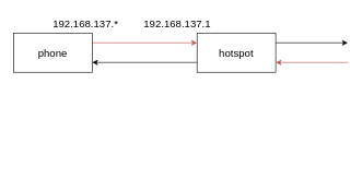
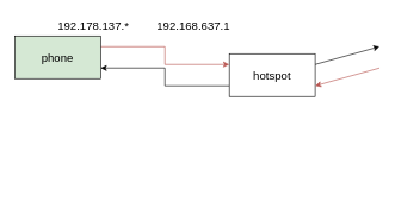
  <mxCell id="0" />
  <mxCell id="1" parent="0" />
  <mxCell id="2" value="" style="ellipse;whiteSpace=wrap;html=1;rotation=90;opacity=0;" vertex="1" parent="1"><mxGeometry x="382" y="190" width="120" height="80" as="geometry" /></mxCell>
  <mxCell id="3" style="edgeStyle=orthogonalEdgeStyle;rounded=0;orthogonalLoop=1;jettySize=auto;html=1;exitX=0;exitY=0.75;exitDx=0;exitDy=0;entryX=1;entryY=0.75;entryDx=0;entryDy=0;" parent="1" source="4" target="6" edge="1"><mxGeometry relative="1" as="geometry" /></mxCell>
- <mxCell id="4" value="&lt;font style=&quot;font-size: 16px;&quot;&gt;hotspot&lt;/font&gt;" style="rounded=0;whiteSpace=wrap;html=1;" parent="1" vertex="1"><mxGeometry x="300" y="50" width="120" height="60" as="geometry" /></mxCell>
+ <mxCell id="4" value="&lt;font style=&quot;font-size: 16px;&quot;&gt;hotspot&lt;/font&gt;" style="rounded=0;whiteSpace=wrap;html=1;" parent="1" vertex="1"><mxGeometry x="320" y="75" width="120" height="60" as="geometry" /></mxCell>
  <mxCell id="5" style="edgeStyle=orthogonalEdgeStyle;rounded=0;orthogonalLoop=1;jettySize=auto;html=1;exitX=1;exitY=0.25;exitDx=0;exitDy=0;entryX=0;entryY=0.25;entryDx=0;entryDy=0;fillColor=#f8cecc;strokeColor=#b85450;" parent="1" source="6" target="4" edge="1"><mxGeometry relative="1" as="geometry" /></mxCell>
- <mxCell id="6" value="&lt;font style=&quot;font-size: 16px;&quot;&gt;phone&lt;/font&gt;" style="rounded=0;whiteSpace=wrap;html=1;" parent="1" vertex="1"><mxGeometry x="20" y="50" width="120" height="60" as="geometry" /></mxCell>
+ <mxCell id="6" value="&lt;font style=&quot;font-size: 16px;&quot;&gt;phone&lt;/font&gt;" style="rounded=0;whiteSpace=wrap;html=1;fillColor=#d5e8d4;" parent="1" vertex="1"><mxGeometry x="20" y="50" width="120" height="60" as="geometry" /></mxCell>
  <mxCell id="7" value="" style="endArrow=classic;html=1;rounded=0;exitX=1;exitY=0.25;exitDx=0;exitDy=0;" parent="1" source="4" edge="1"><mxGeometry width="50" height="50" relative="1" as="geometry"><mxPoint x="460" y="100" as="sourcePoint" /><mxPoint x="530" y="65" as="targetPoint" /></mxGeometry></mxCell>
  <mxCell id="8" value="" style="endArrow=classic;html=1;rounded=0;entryX=1;entryY=0.75;entryDx=0;entryDy=0;fillColor=#f8cecc;strokeColor=#b85450;" parent="1" target="4" edge="1"><mxGeometry width="50" height="50" relative="1" as="geometry"><mxPoint x="530" y="95" as="sourcePoint" /><mxPoint x="560" y="80" as="targetPoint" /></mxGeometry></mxCell>
- <mxCell id="9" value="192.168.137.*" style="text;html=1;strokeColor=none;fillColor=none;align=center;verticalAlign=middle;whiteSpace=wrap;rounded=0;fontSize=16;" parent="1" vertex="1"><mxGeometry x="70" y="20" width="120" height="30" as="geometry" /></mxCell>
- <mxCell id="10" value="192.168.137.1" style="text;html=1;strokeColor=none;fillColor=none;align=center;verticalAlign=middle;whiteSpace=wrap;rounded=0;fontSize=16;" parent="1" vertex="1"><mxGeometry x="210" y="20" width="120" height="30" as="geometry" /></mxCell>
+ <mxCell id="9" value="192.178.137.*" style="text;html=1;strokeColor=none;fillColor=none;align=center;verticalAlign=middle;whiteSpace=wrap;rounded=0;fontSize=16;" parent="1" vertex="1"><mxGeometry x="70" y="20" width="120" height="30" as="geometry" /></mxCell>
+ <mxCell id="10" value="192.168.637.1" style="text;html=1;strokeColor=none;fillColor=none;align=center;verticalAlign=middle;whiteSpace=wrap;rounded=0;fontSize=16;" parent="1" vertex="1"><mxGeometry x="210" y="20" width="120" height="30" as="geometry" /></mxCell>
